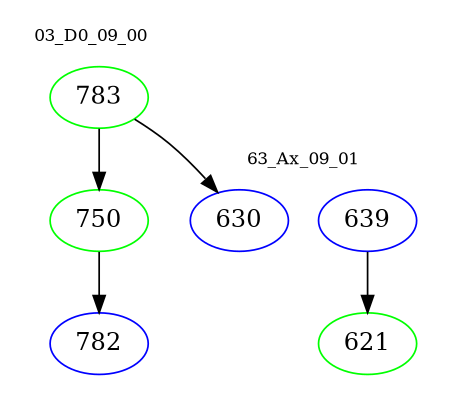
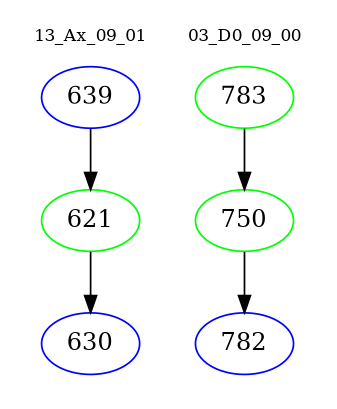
  digraph {
    node [color=blue]
    edge [color=black]
    n1 [label=639]
    n2 [color=green label=621]
    n3 [label=630]
    n4 [color=green label=783]
    n5 [color=green label=750]
    n6 [label=782]
    subgraph cluster_1 {
      color=white
      fontsize=10
-     label="63_Ax_09_01"
+     label="13_Ax_09_01"
      n1
      n2
      n3
    }
    subgraph cluster_2 {
      color=white
      fontsize=10
      label="03_D0_09_00"
      n4
      n5
      n6
    }
    n1 -> n2
-   n4 -> n3
+   n2 -> n3
    n4 -> n5
    n5 -> n6
  }
